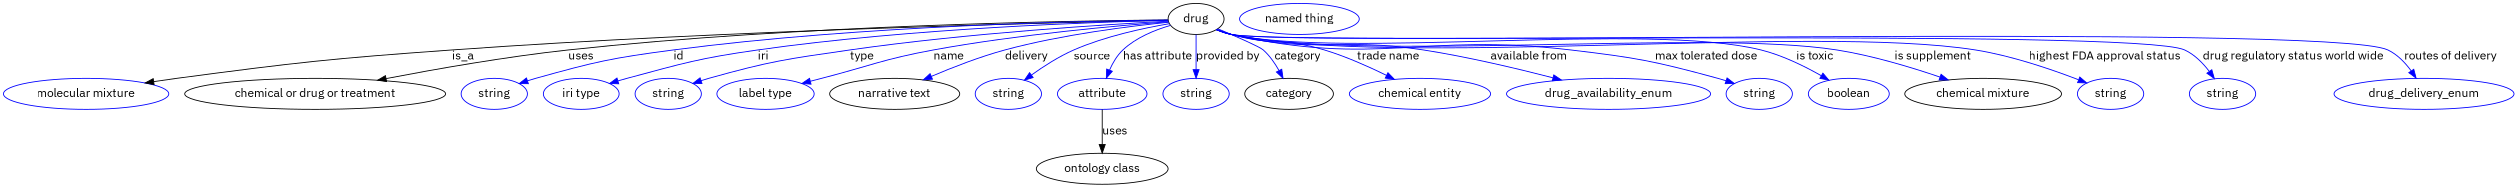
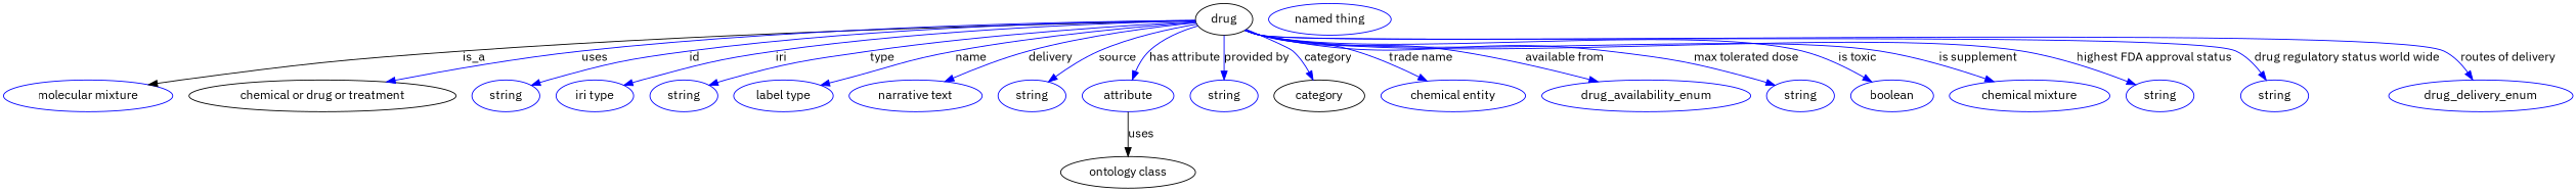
  digraph {
    fontname="IBM Plex Sans"
    node [fontname="IBM Plex Sans" color=blue]
    edge [fontname="IBM Plex Sans" color=blue style=solid]
    n1 [height=0.5 label=drug width=0.9027 color=""]
    "molecular mixture" [height=0.5 width=2.672]
    "chemical or drug or treatment" [height=0.5 width=4.2066 color=""]
    n4 [height=0.5 label=string width=1.0652]
    n5 [height=0.5 label="iri type" width=1.2277]
    n6 [height=0.5 label=string width=1.0652]
    n7 [height=0.5 label="label type" width=1.5707]
-   n8 [color=black height=0.5 label="narrative text" width=2.0943]
+   n8 [height=0.5 label="narrative text" width=2.0943]
    n9 [height=0.5 label=string width=1.0652]
    n10 [height=0.5 label=attribute width=1.4443]
    n11 [height=0.5 label=string width=1.0652]
    category [height=0.5 width=1.4263 color=""]
    n13 [height=0.5 label="chemical entity" width=2.2748]
    n14 [height=0.5 label=drug_availability_enum width=3.2858]
    n15 [height=0.5 label=string width=1.0652]
    n16 [height=0.5 label=boolean width=1.2999]
-   n17 [color=black height=0.5 label="chemical mixture" width=2.5276]
+   n17 [height=0.5 label="chemical mixture" width=2.5276]
    n18 [height=0.5 label=string width=1.0652]
    n19 [height=0.5 label=string width=1.0652]
    n20 [height=0.5 label=drug_delivery_enum width=2.9067]
    "ontology class" [height=0.5 width=2.1304 color=""]
    n22 [height=0.5 label="named thing" width=1.9318]
    n1 -> "molecular mixture" [label=is_a color="" style=""]
-   n1 -> "chemical or drug or treatment" [label=uses color="" style=""]
+   n1 -> "chemical or drug or treatment" [label=uses style=""]
    n1 -> n4 [label=id]
    n1 -> n5 [label=iri]
    n1 -> n6 [label=type]
    n1 -> n7 [label=name]
    n1 -> n8 [label=delivery]
    n1 -> n9 [label=source]
    n1 -> n10 [label="has attribute"]
    n1 -> n11 [label="provided by"]
    n1 -> category [label=category]
    n1 -> n13 [label="trade name"]
    n1 -> n14 [label="available from"]
    n1 -> n15 [label="max tolerated dose"]
    n1 -> n16 [label="is toxic"]
    n1 -> n17 [label="is supplement"]
    n1 -> n18 [label="highest FDA approval status"]
    n1 -> n19 [label="drug regulatory status world wide"]
    n1 -> n20 [label="routes of delivery"]
    n10 -> "ontology class" [label=uses color="" style=""]
  }
